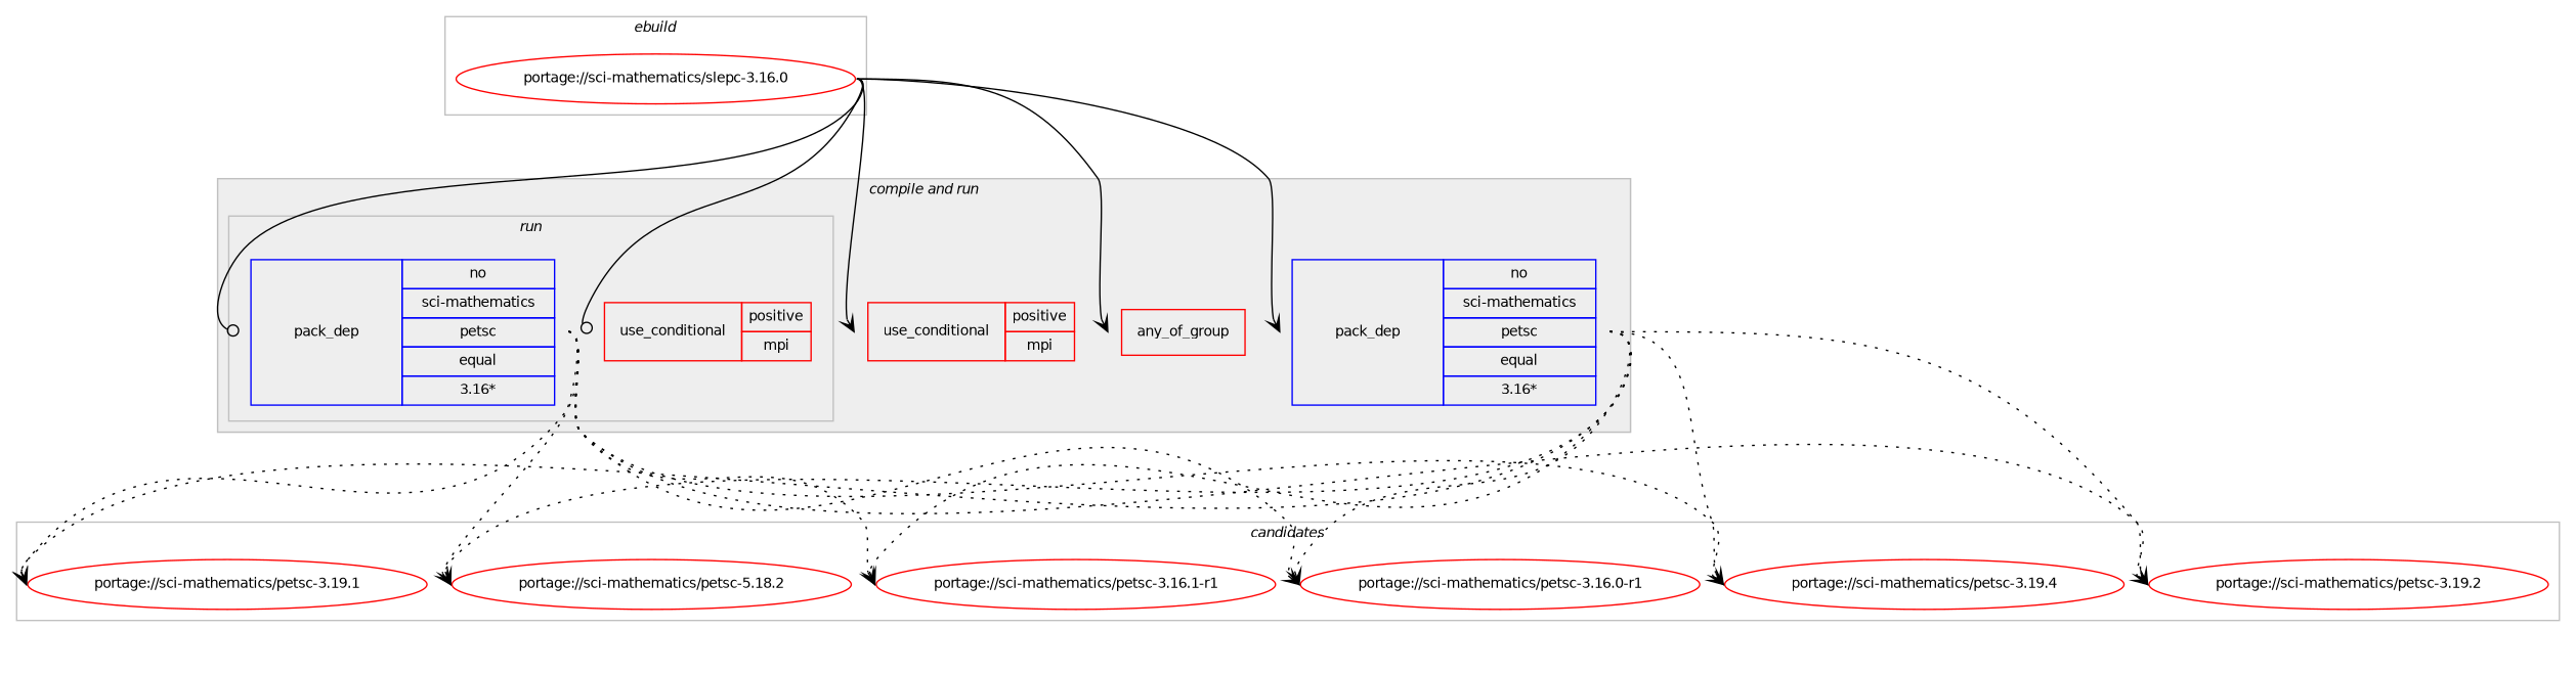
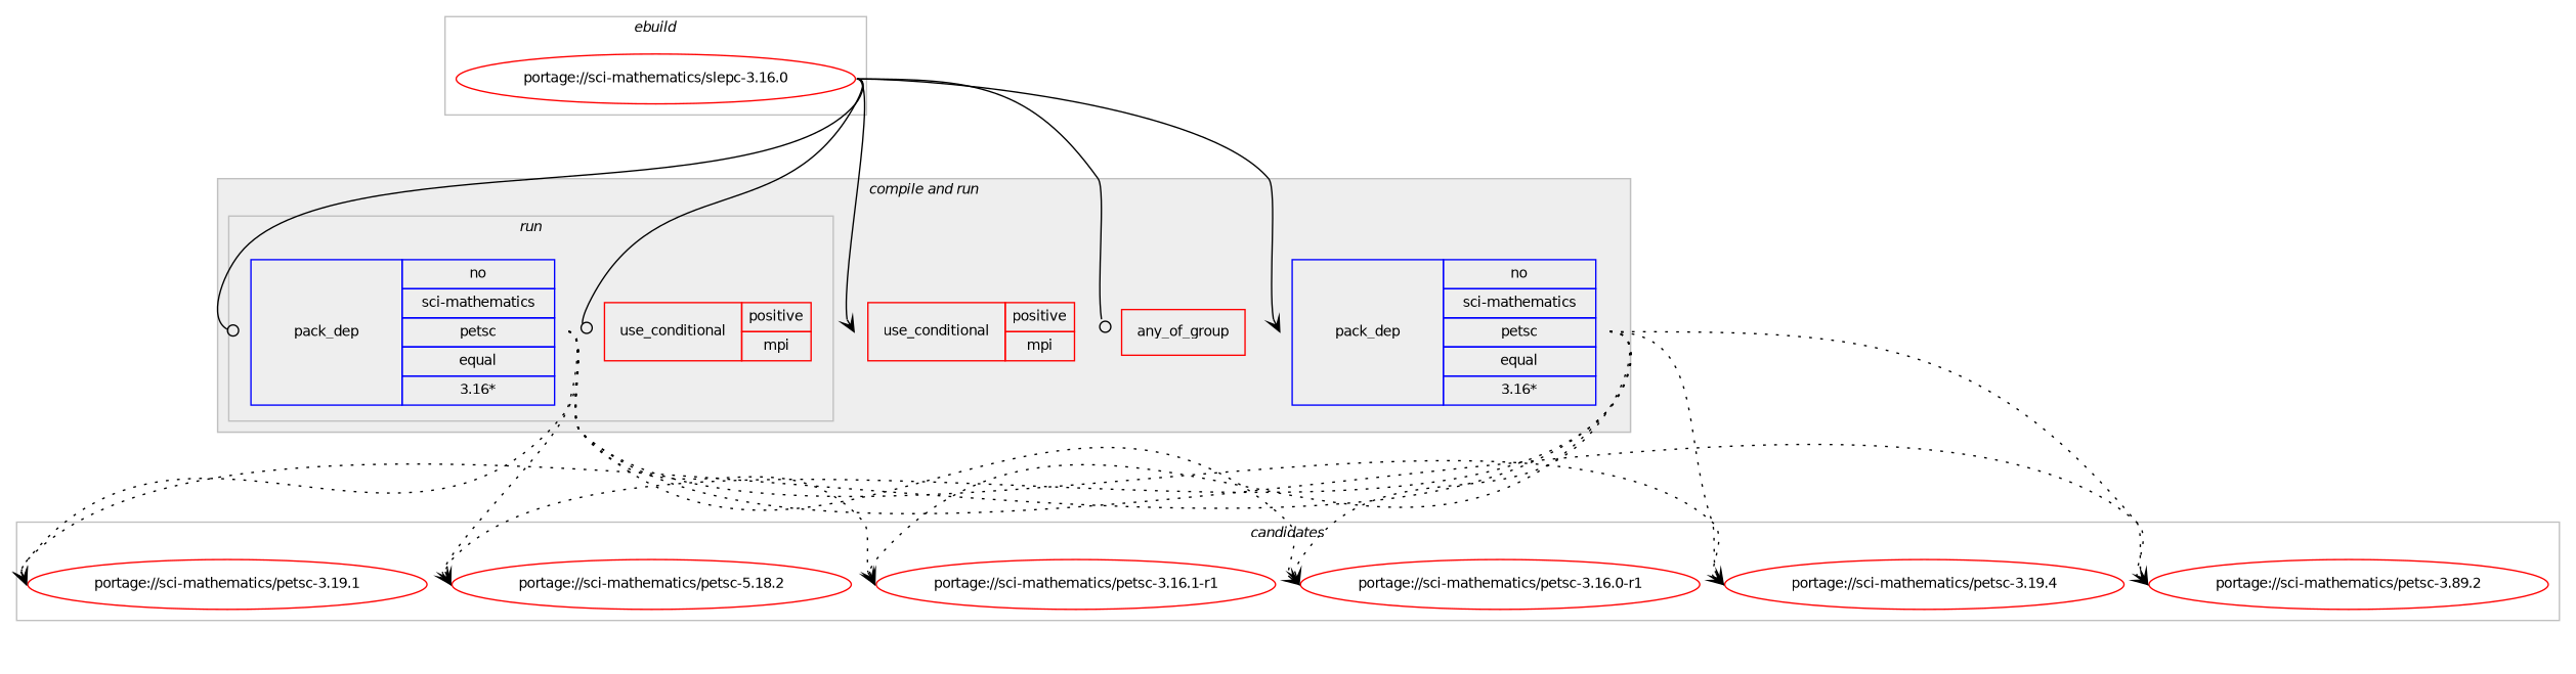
  digraph {
    compound=true
    concentrate=true
    fontname=Helvetica
    fontsize=10
    newrank=true
    rankdir=TB
    ranksep=1.5
    node [color=red fontname=Helvetica fontsize=10]
    edge [arrowhead=vee headport=w style=dotted tailport=e weight=100]
    n1 [label="portage://sci-mathematics/slepc-3.16.0" width=4]
    n2 [label=<<TABLE BORDER="0" CELLBORDER="1" CELLSPACING="0" CELLPADDING="4"><TR><TD CELLPADDING="10">any_of_group</TD></TR></TABLE>> shape=none]
    n3 [label=<<TABLE BORDER="0" CELLBORDER="1" CELLSPACING="0" CELLPADDING="4"><TR><TD ROWSPAN="3" CELLPADDING="10">use_conditional</TD></TR><TR><TD>positive</TD></TR><TR><TD>mpi</TD></TR></TABLE>> shape=none]
    n4 [color=blue label=<<TABLE BORDER="0" CELLBORDER="1" CELLSPACING="0" CELLPADDING="4" WIDTH="220"><TR><TD ROWSPAN="6" CELLPADDING="30">pack_dep</TD></TR><TR><TD WIDTH="110">no</TD></TR><TR><TD>sci-mathematics</TD></TR><TR><TD>petsc</TD></TR><TR><TD>equal</TD></TR><TR><TD>3.16*</TD></TR></TABLE>> shape=none]
    n5 [label=<<TABLE BORDER="0" CELLBORDER="1" CELLSPACING="0" CELLPADDING="4"><TR><TD ROWSPAN="3" CELLPADDING="10">use_conditional</TD></TR><TR><TD>positive</TD></TR><TR><TD>mpi</TD></TR></TABLE>> shape=none]
    n6 [color=blue label=<<TABLE BORDER="0" CELLBORDER="1" CELLSPACING="0" CELLPADDING="4" WIDTH="220"><TR><TD ROWSPAN="6" CELLPADDING="30">pack_dep</TD></TR><TR><TD WIDTH="110">no</TD></TR><TR><TD>sci-mathematics</TD></TR><TR><TD>petsc</TD></TR><TR><TD>equal</TD></TR><TR><TD>3.16*</TD></TR></TABLE>> shape=none]
    n7 [label="portage://sci-mathematics/petsc-3.16.0-r1" width=4]
    n8 [label="portage://sci-mathematics/petsc-3.16.1-r1" width=4]
    n9 [label="portage://sci-mathematics/petsc-5.18.2" width=4]
    n10 [label="portage://sci-mathematics/petsc-3.19.1" width=4]
-   n11 [label="portage://sci-mathematics/petsc-3.19.2" width=4]
+   n11 [label="portage://sci-mathematics/petsc-3.89.2" width=4]
    n12 [label="portage://sci-mathematics/petsc-3.19.4" width=4]
    subgraph cluster_1 {
      color=gray
      label=<<i>ebuild</i>>
      rank=same
      n1
    }
    subgraph cluster_2 {
      color=gray
      label=<<i>dependencies</i>>
      subgraph cluster_3 {
        color=gray
        fillcolor="#eeeeee"
        label=<<i>compile</i>>
        style=filled
        subgraph sub_4 {
          color=gray
          fillcolor="#eeeeee"
          label=<<i>compile</i>>
          style=filled
          n2
        }
        subgraph sub_5 {
          color=gray
          fillcolor="#eeeeee"
          label=<<i>compile</i>>
          style=filled
          n3
        }
        subgraph sub_6 {
          color=gray
          fillcolor="#eeeeee"
          label=<<i>compile</i>>
          style=filled
          n4
        }
      }
      subgraph cluster_7 {
        color=gray
        fillcolor="#eeeeee"
        label=<<i>compile and run</i>>
        style=filled
      }
      subgraph cluster_8 {
        color=gray
        fillcolor="#eeeeee"
        label=<<i>run</i>>
        style=filled
        subgraph sub_9 {
          color=gray
          fillcolor="#eeeeee"
          label=<<i>run</i>>
          style=filled
          n5
        }
        subgraph sub_10 {
          color=gray
          fillcolor="#eeeeee"
          label=<<i>run</i>>
          style=filled
          n6
        }
      }
    }
    subgraph cluster_11 {
      color=gray
      label=<<i>candidates</i>>
      rank=same
      subgraph sub_12 {
        color=black
        label=<<i>candidates</i>>
        nodesep=1
        rank=same
        n7
        n8
        n9
        n10
        n11
        n12
      }
      subgraph sub_13 {
        color=black
        label=<<i>candidates</i>>
        nodesep=1
        rank=same
        n7
        n8
        n9
        n10
        n11
        n12
      }
    }
-   n1 -> n2 [style=solid weight=20]
+   n1 -> n2 [arrowhead=odot style=solid weight=20]
    n1 -> n3 [style=solid weight=20]
    n1 -> n4 [style=solid weight=20]
    n1 -> n5 [arrowhead=odot style=solid weight=20]
    n1 -> n6 [arrowhead=odot style=solid weight=20]
    n4 -> n7
    n4 -> n8
    n4 -> n9
    n4 -> n10
    n4 -> n11
    n4 -> n12
    n6 -> n7
    n6 -> n8
    n6 -> n9
    n6 -> n10
    n6 -> n11
    n6 -> n12
  }
